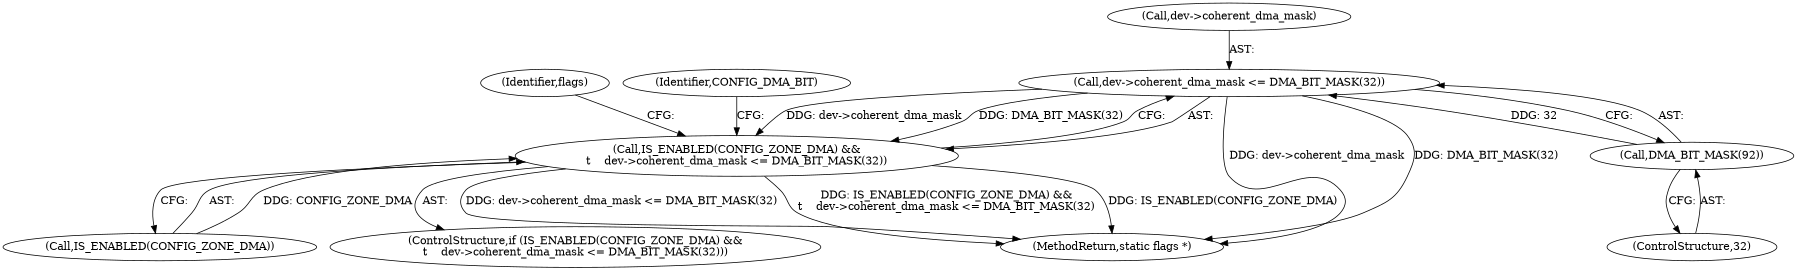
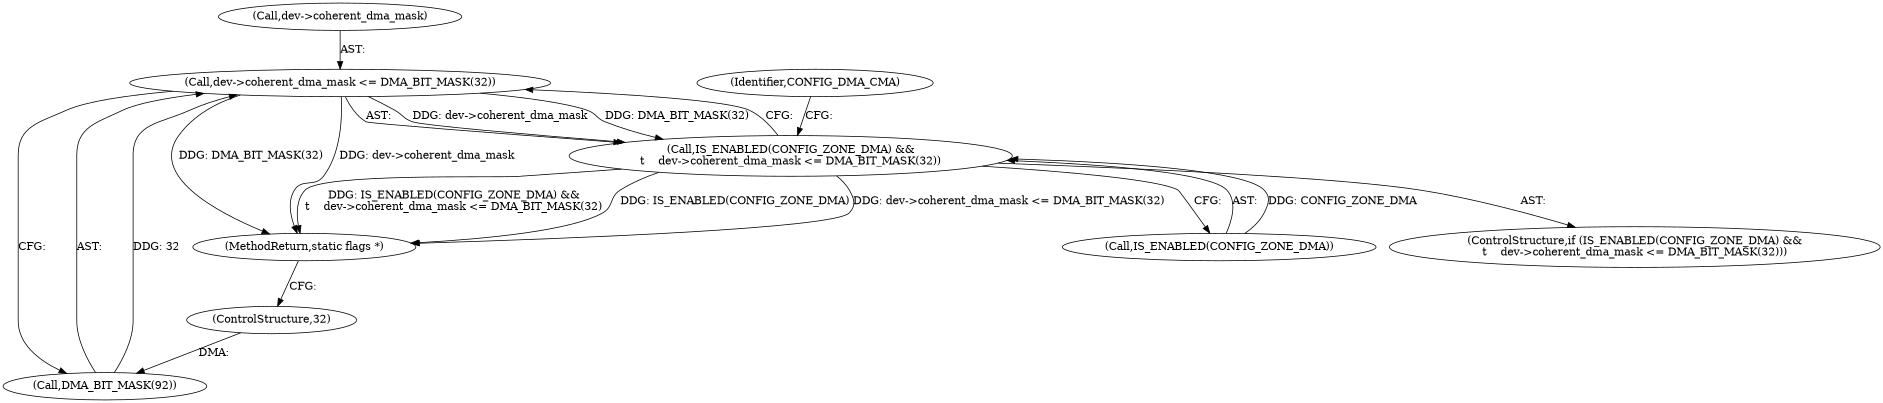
  digraph {
    n1 [label="(Call,dev->coherent_dma_mask <= DMA_BIT_MASK(32))"]
    n2 [label="(Call,DMA_BIT_MASK(92))"]
    n3 [label="(Call,IS_ENABLED(CONFIG_ZONE_DMA) &&\n\t    dev->coherent_dma_mask <= DMA_BIT_MASK(32))"]
    n4 [label="(MethodReturn,static flags *)"]
    n5 [label="(ControlStructure,32)"]
    n6 [label="(Call,IS_ENABLED(CONFIG_ZONE_DMA))"]
    n7 [label="(ControlStructure,if (IS_ENABLED(CONFIG_ZONE_DMA) &&\n\t    dev->coherent_dma_mask <= DMA_BIT_MASK(32)))"]
    n8 [label="(Call,dev->coherent_dma_mask)"]
-   n9 [label="(Identifier,flags)"]
-   n10 [label="(Identifier,CONFIG_DMA_BIT)"]
+   n10 [label="(Identifier,CONFIG_DMA_CMA)"]
    n1 -> n2 [label="CFG: "]
    n1 -> n3 [label="AST: "]
    n1 -> n3 [label="DDG: dev->coherent_dma_mask"]
    n1 -> n3 [label="DDG: DMA_BIT_MASK(32)"]
    n1 -> n4 [label="DDG: DMA_BIT_MASK(32)"]
    n1 -> n4 [label="DDG: dev->coherent_dma_mask"]
    n2 -> n1 [label="AST: "]
    n2 -> n1 [label="DDG: 32"]
-   n2 -> n5 [label="CFG: "]
+   n4 -> n5 [label="CFG: "]
    n3 -> n1 [label="CFG: "]
    n3 -> n4 [label="DDG: IS_ENABLED(CONFIG_ZONE_DMA) &&\n\t    dev->coherent_dma_mask <= DMA_BIT_MASK(32)"]
    n3 -> n4 [label="DDG: IS_ENABLED(CONFIG_ZONE_DMA)"]
    n3 -> n4 [label="DDG: dev->coherent_dma_mask <= DMA_BIT_MASK(32)"]
    n3 -> n6 [label="CFG: "]
    n3 -> n7 [label="AST: "]
-   n5 -> n2 [label="AST: "]
+   n5 -> n2 [label="DMA: "]
    n6 -> n3 [label="AST: "]
    n6 -> n3 [label="DDG: CONFIG_ZONE_DMA"]
    n8 -> n1 [label="AST: "]
-   n9 -> n3 [label="CFG: "]
    n10 -> n3 [label="CFG: "]
  }
